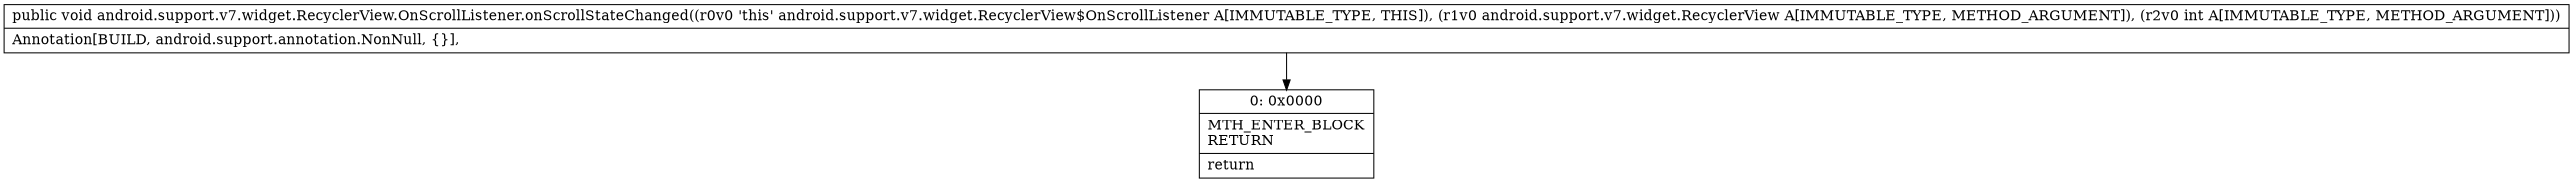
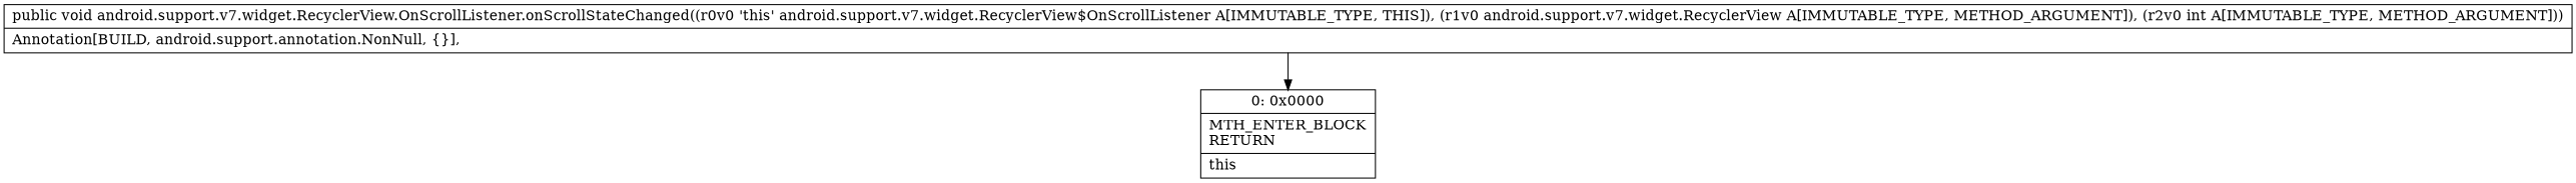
  digraph {
    node [shape=record]
-   n1 [label="{0\:\ 0x0000|MTH_ENTER_BLOCK\lRETURN\l|return\l}"]
+   n1 [label="{0\:\ 0x0000|MTH_ENTER_BLOCK\lRETURN\l|this\l}"]
    n2 [label="{public void android.support.v7.widget.RecyclerView.OnScrollListener.onScrollStateChanged((r0v0 'this' android.support.v7.widget.RecyclerView$OnScrollListener A[IMMUTABLE_TYPE, THIS]), (r1v0 android.support.v7.widget.RecyclerView A[IMMUTABLE_TYPE, METHOD_ARGUMENT]), (r2v0 int A[IMMUTABLE_TYPE, METHOD_ARGUMENT]))  | Annotation[BUILD, android.support.annotation.NonNull, \{\}], \l}"]
    n2 -> n1
  }
